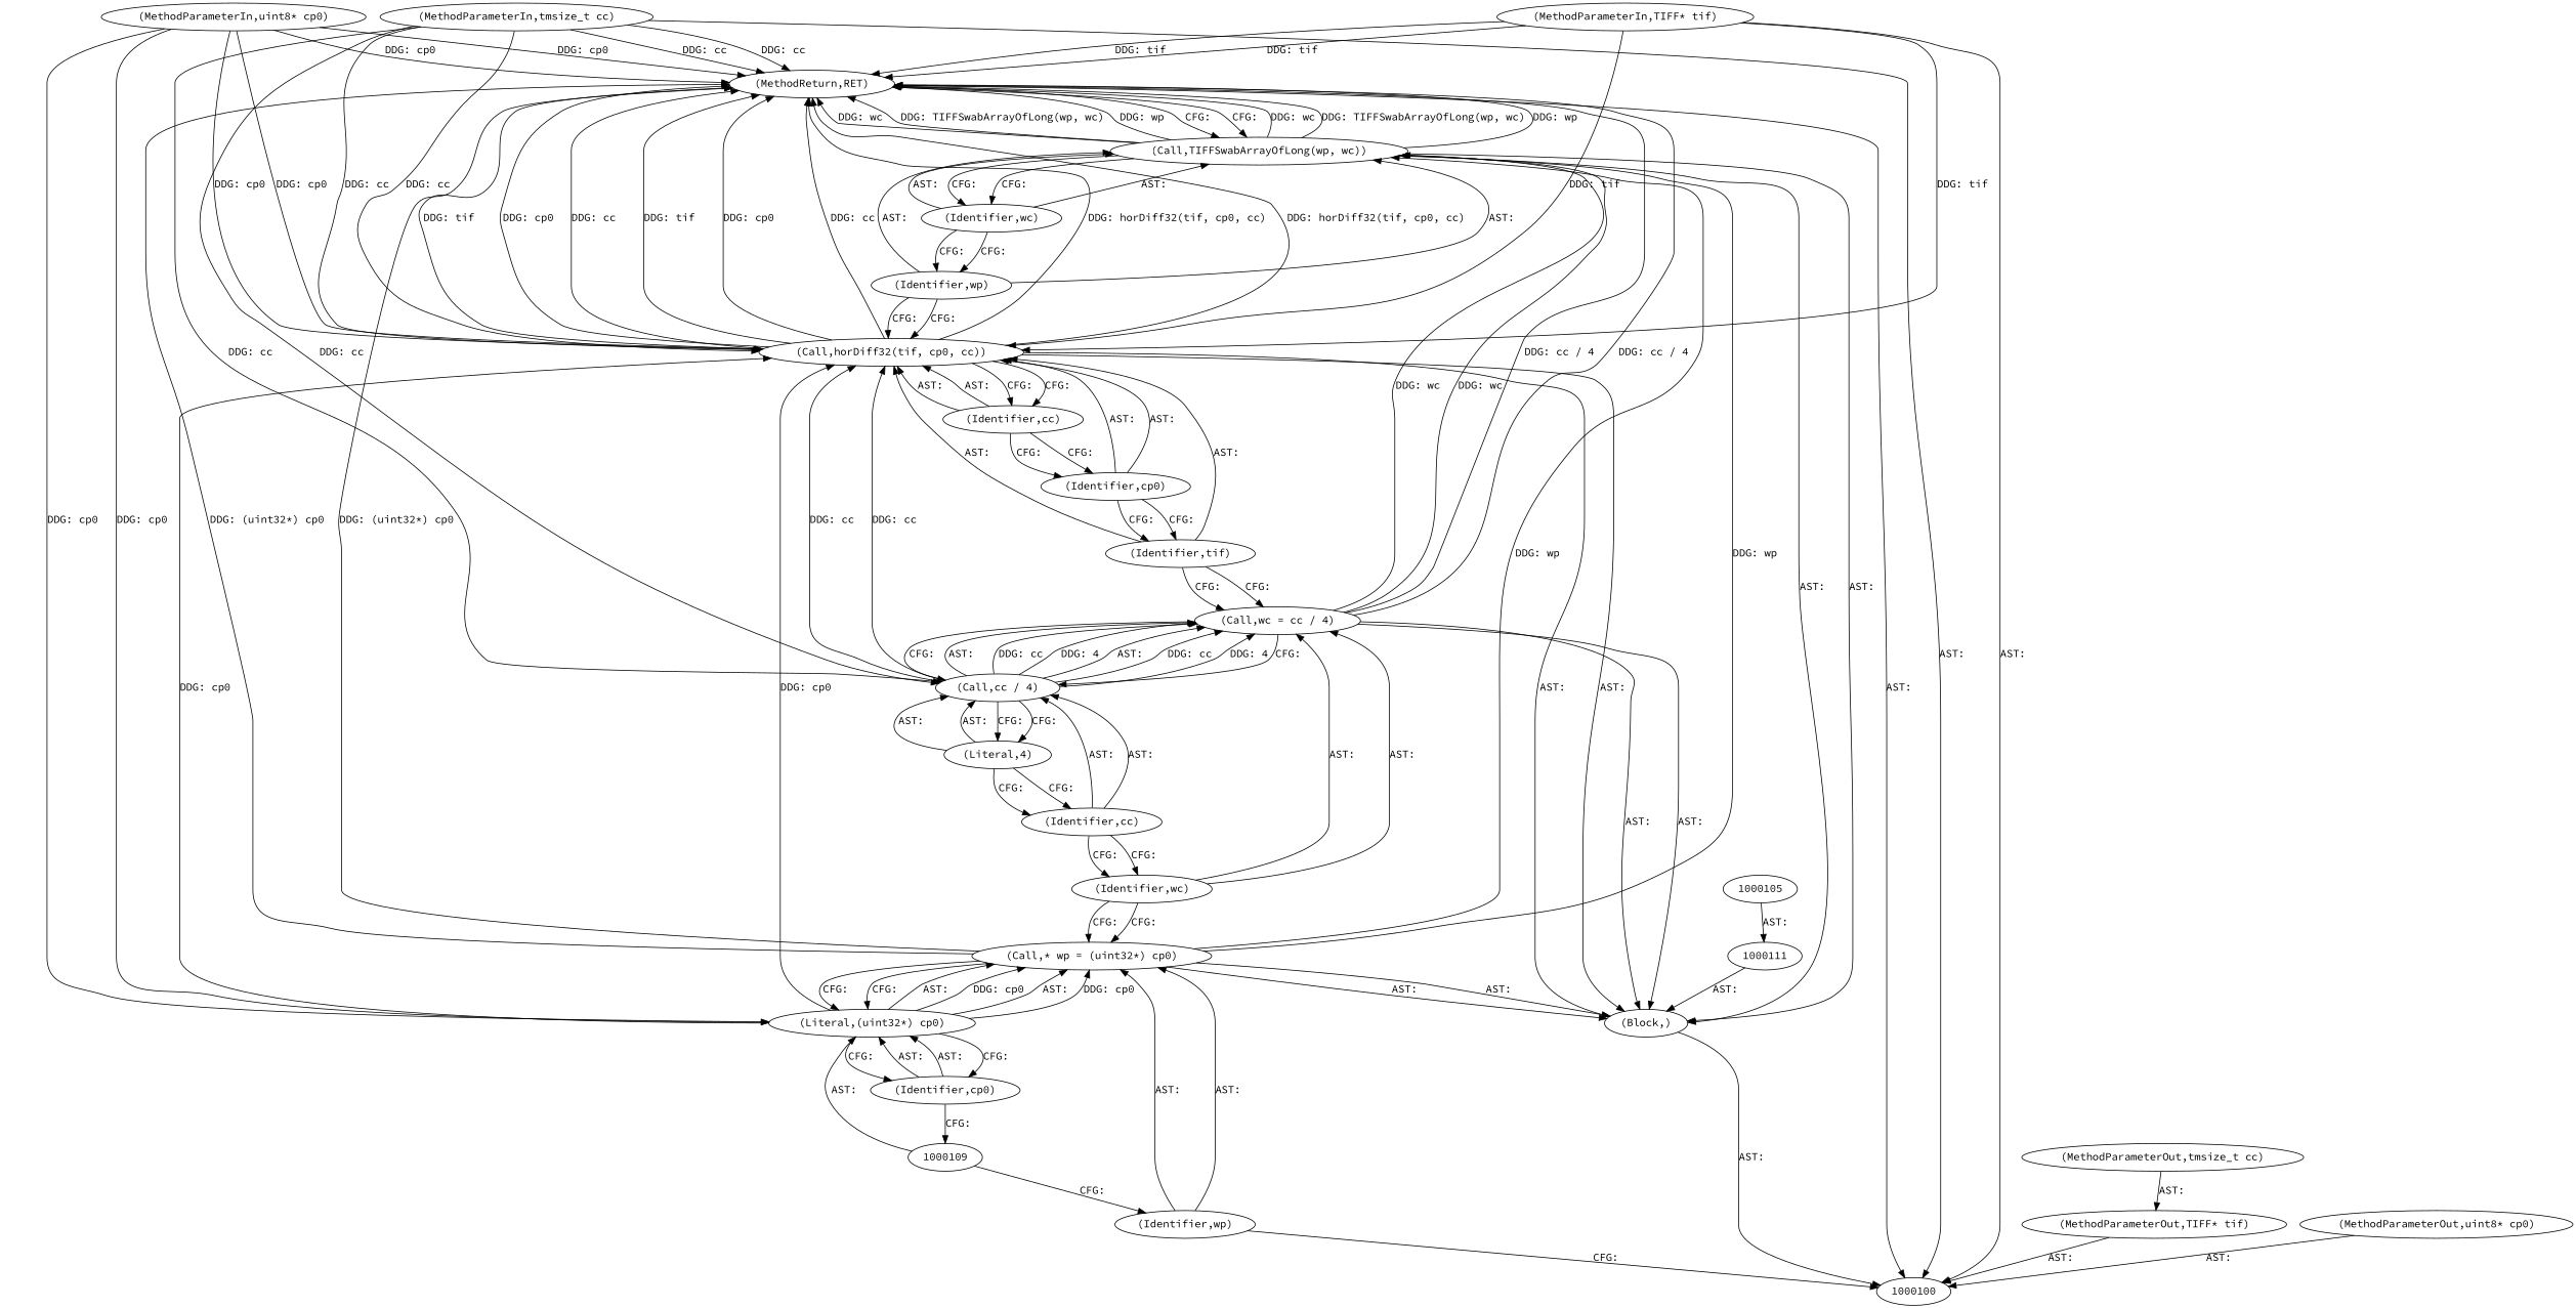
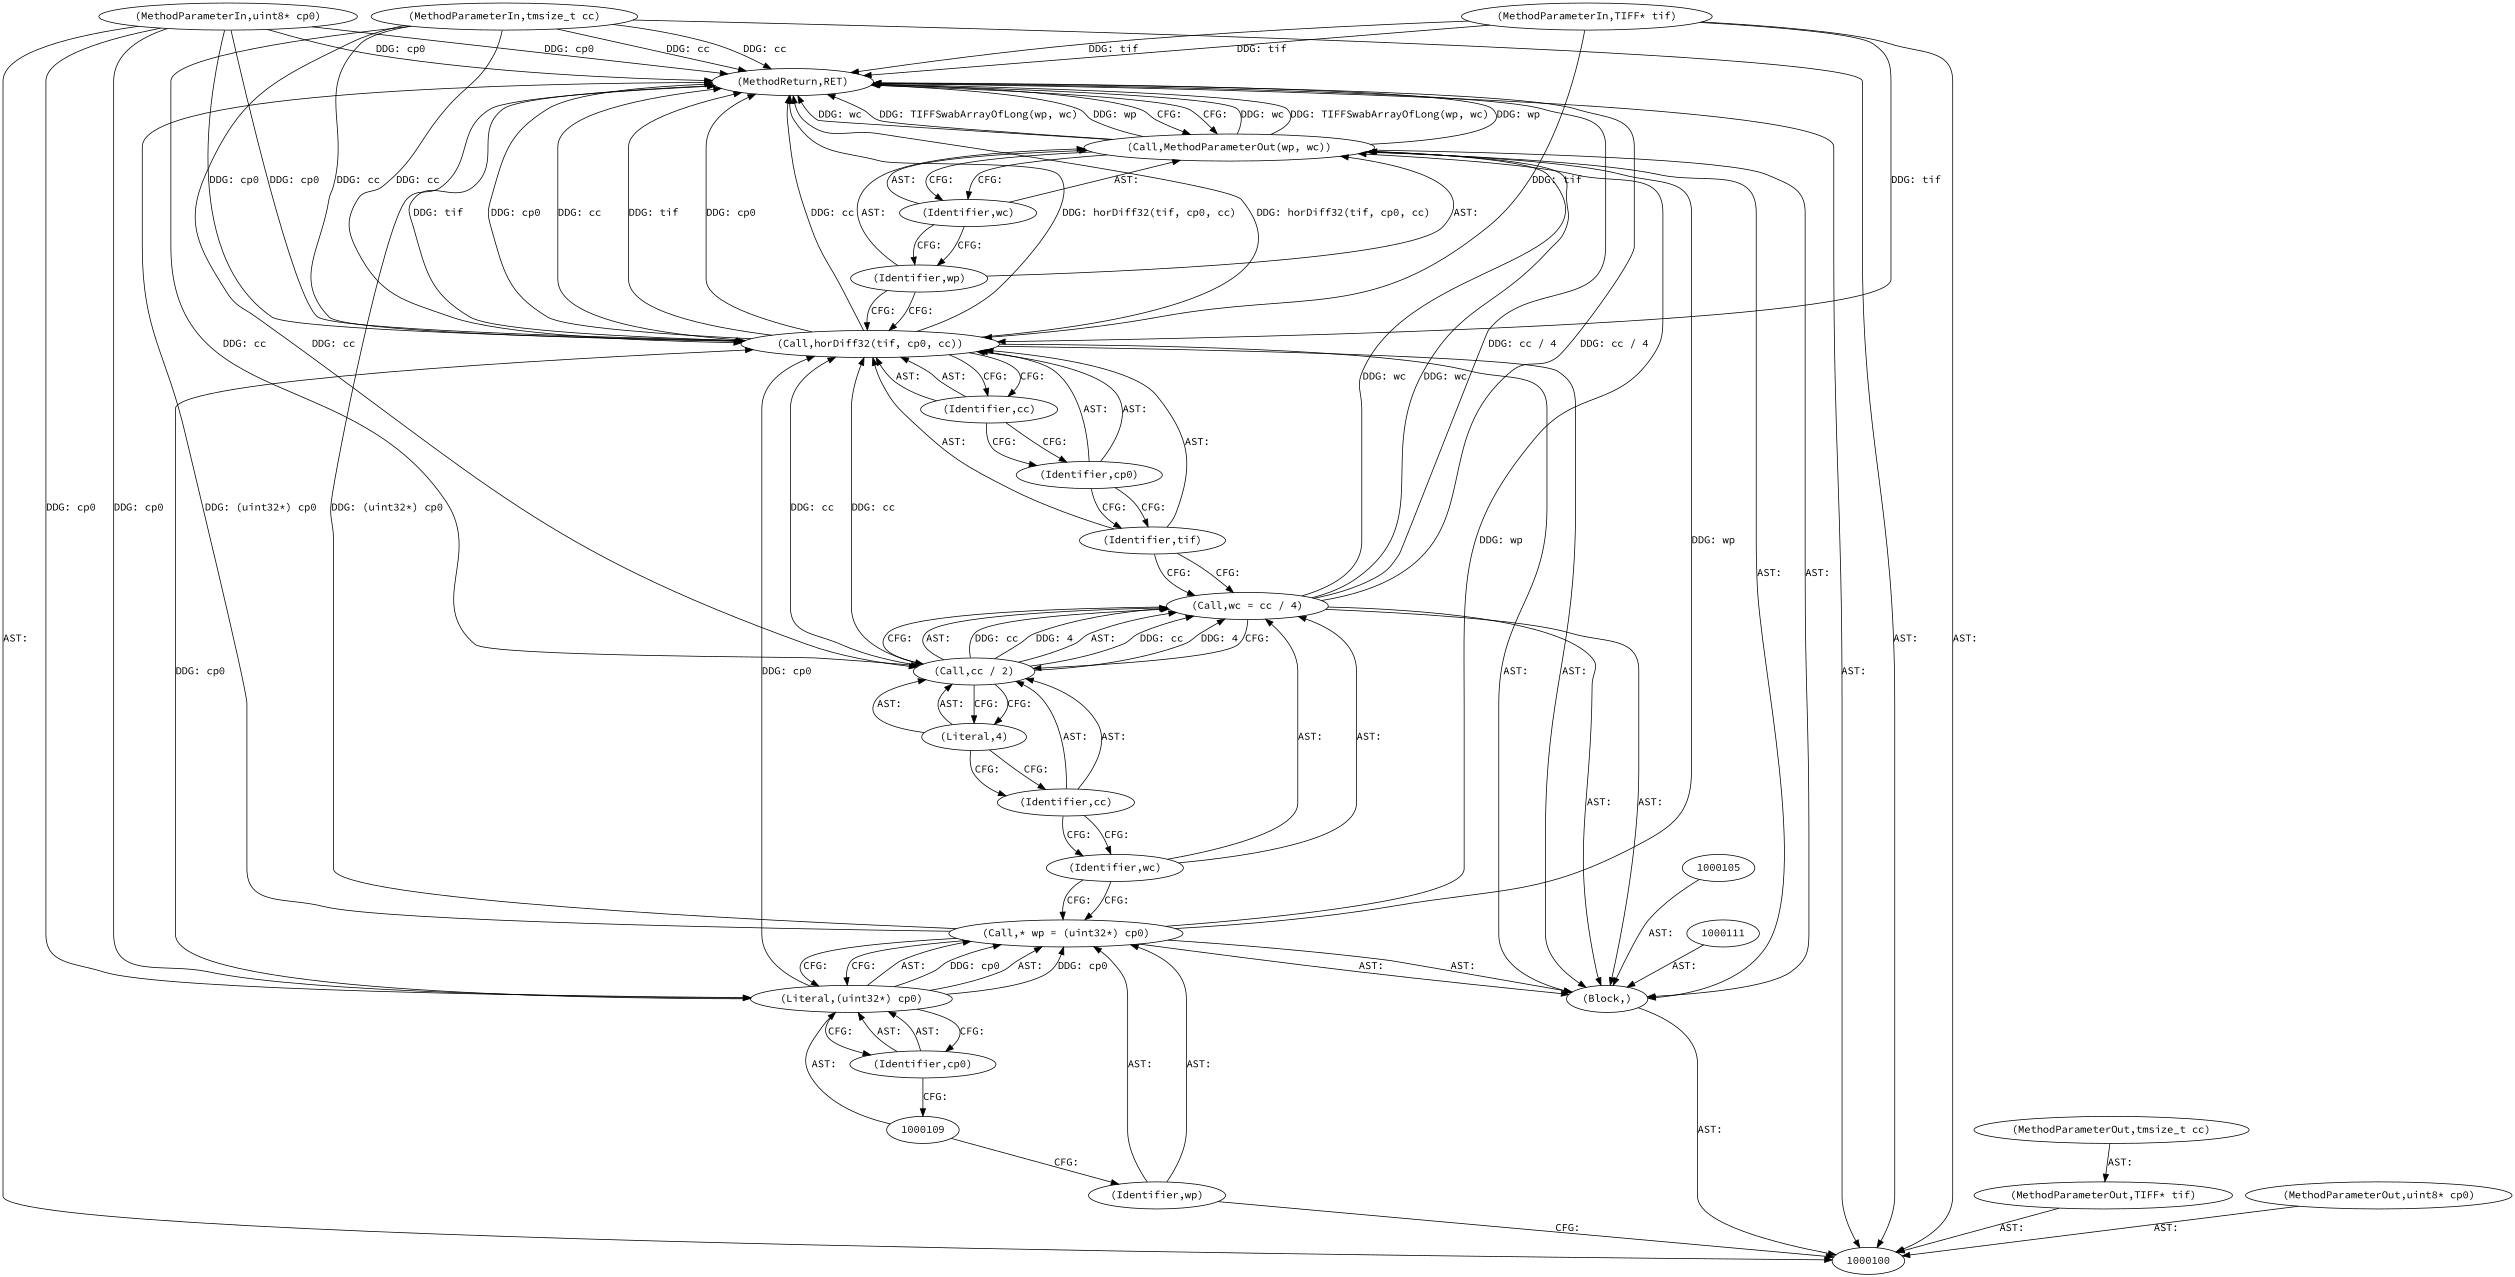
  digraph {
    fontname="Source Code Pro"
    node [fontname="Source Code Pro"]
    edge [fontname="Source Code Pro"]
    n1 [label="(MethodReturn,RET)"]
-   n2 [label="(Call,TIFFSwabArrayOfLong(wp, wc))"]
+   n2 [label="(Call,MethodParameterOut(wp, wc))"]
    1000100
    n4 [label="(Block,)"]
    n5 [label="(Identifier,wc)"]
    n6 [label="(MethodParameterIn,TIFF* tif)"]
    n7 [label="(Call,horDiff32(tif, cp0, cc))"]
    n8 [label="(Identifier,cc)"]
    n9 [label="(MethodParameterOut,TIFF* tif)"]
    n10 [label="(MethodParameterIn,uint8* cp0)"]
    n11 [label="(Literal,(uint32*) cp0)"]
    n12 [label="(Call,* wp = (uint32*) cp0)"]
    n13 [label="(Identifier,cp0)"]
    n14 [label="(MethodParameterOut,uint8* cp0)"]
    n15 [label="(MethodParameterIn,tmsize_t cc)"]
-   n16 [label="(Call,cc / 4)"]
+   n16 [label="(Call,cc / 2)"]
    n17 [label="(Call,wc = cc / 4)"]
    n18 [label="(Literal,4)"]
    n19 [label="(MethodParameterOut,tmsize_t cc)"]
    n20 [label="(Identifier,wp)"]
    1000109
    n22 [label="(Identifier,wc)"]
    n23 [label="(Identifier,cc)"]
    n24 [label="(Identifier,tif)"]
    n25 [label="(Identifier,cp0)"]
    n26 [label="(Identifier,wp)"]
    1000105
    1000111
    n1 -> n2 [label="CFG: "]
    n1 -> n2 [label="CFG: "]
    n1 -> 1000100 [label="AST: "]
    n2 -> n1 [label="DDG: wc"]
    n2 -> n1 [label="DDG: TIFFSwabArrayOfLong(wp, wc)"]
    n2 -> n1 [label="DDG: wp"]
    n2 -> n1 [label="DDG: wc"]
    n2 -> n1 [label="DDG: TIFFSwabArrayOfLong(wp, wc)"]
    n2 -> n1 [label="DDG: wp"]
    n2 -> n4 [label="AST: "]
    n2 -> n4 [label="AST: "]
    n2 -> n5 [label="CFG: "]
    n2 -> n5 [label="CFG: "]
    n4 -> 1000100 [label="AST: "]
    n5 -> n2 [label="AST: "]
    n5 -> n2 [label="AST: "]
    n5 -> n26 [label="CFG: "]
    n5 -> n26 [label="CFG: "]
    n6 -> n1 [label="DDG: tif"]
    n6 -> n1 [label="DDG: tif"]
    n6 -> 1000100 [label="AST: "]
    n6 -> n7 [label="DDG: tif"]
    n6 -> n7 [label="DDG: tif"]
    n7 -> n1 [label="DDG: horDiff32(tif, cp0, cc)"]
    n7 -> n1 [label="DDG: tif"]
    n7 -> n1 [label="DDG: cp0"]
    n7 -> n1 [label="DDG: cc"]
    n7 -> n1 [label="DDG: horDiff32(tif, cp0, cc)"]
    n7 -> n1 [label="DDG: tif"]
    n7 -> n1 [label="DDG: cp0"]
    n7 -> n1 [label="DDG: cc"]
    n7 -> n4 [label="AST: "]
    n7 -> n4 [label="AST: "]
    n7 -> n8 [label="CFG: "]
    n7 -> n8 [label="CFG: "]
    n8 -> n7 [label="AST: "]
    n8 -> n7 [label="AST: "]
    n8 -> n25 [label="CFG: "]
    n8 -> n25 [label="CFG: "]
    n9 -> 1000100 [label="AST: "]
    n10 -> n1 [label="DDG: cp0"]
    n10 -> n1 [label="DDG: cp0"]
+   n10 -> 1000100 [label="AST: "]
    n10 -> n7 [label="DDG: cp0"]
    n10 -> n7 [label="DDG: cp0"]
    n10 -> n11 [label="DDG: cp0"]
    n10 -> n11 [label="DDG: cp0"]
    n11 -> n7 [label="DDG: cp0"]
    n11 -> n7 [label="DDG: cp0"]
    n11 -> n12 [label="AST: "]
    n11 -> n12 [label="DDG: cp0"]
    n11 -> n12 [label="AST: "]
    n11 -> n12 [label="DDG: cp0"]
    n11 -> n13 [label="CFG: "]
    n11 -> n13 [label="CFG: "]
    n12 -> n1 [label="DDG: (uint32*) cp0"]
    n12 -> n1 [label="DDG: (uint32*) cp0"]
    n12 -> n2 [label="DDG: wp"]
    n12 -> n2 [label="DDG: wp"]
    n12 -> n4 [label="AST: "]
    n12 -> n4 [label="AST: "]
    n12 -> n11 [label="CFG: "]
    n12 -> n11 [label="CFG: "]
    n13 -> n11 [label="AST: "]
    n13 -> n11 [label="AST: "]
    n13 -> 1000109 [label="CFG: "]
    n14 -> 1000100 [label="AST: "]
    n15 -> n1 [label="DDG: cc"]
    n15 -> n1 [label="DDG: cc"]
    n15 -> 1000100 [label="AST: "]
    n15 -> n7 [label="DDG: cc"]
    n15 -> n7 [label="DDG: cc"]
    n15 -> n16 [label="DDG: cc"]
    n15 -> n16 [label="DDG: cc"]
    n16 -> n7 [label="DDG: cc"]
    n16 -> n7 [label="DDG: cc"]
    n16 -> n17 [label="AST: "]
    n16 -> n17 [label="DDG: cc"]
    n16 -> n17 [label="DDG: 4"]
    n16 -> n17 [label="AST: "]
    n16 -> n17 [label="DDG: cc"]
    n16 -> n17 [label="DDG: 4"]
    n16 -> n18 [label="CFG: "]
    n16 -> n18 [label="CFG: "]
    n17 -> n1 [label="DDG: cc / 4"]
    n17 -> n1 [label="DDG: cc / 4"]
    n17 -> n2 [label="DDG: wc"]
    n17 -> n2 [label="DDG: wc"]
    n17 -> n4 [label="AST: "]
    n17 -> n4 [label="AST: "]
    n17 -> n16 [label="CFG: "]
    n17 -> n16 [label="CFG: "]
    n18 -> n16 [label="AST: "]
    n18 -> n16 [label="AST: "]
    n18 -> n23 [label="CFG: "]
    n18 -> n23 [label="CFG: "]
    n19 -> n9 [label="AST: "]
    n20 -> 1000100 [label="CFG: "]
    n20 -> n12 [label="AST: "]
    n20 -> n12 [label="AST: "]
    1000109 -> n11 [label="AST: "]
    1000109 -> n20 [label="CFG: "]
    n22 -> n12 [label="CFG: "]
    n22 -> n12 [label="CFG: "]
    n22 -> n17 [label="AST: "]
    n22 -> n17 [label="AST: "]
    n23 -> n16 [label="AST: "]
    n23 -> n16 [label="AST: "]
    n23 -> n22 [label="CFG: "]
    n23 -> n22 [label="CFG: "]
    n24 -> n7 [label="AST: "]
    n24 -> n7 [label="AST: "]
    n24 -> n17 [label="CFG: "]
    n24 -> n17 [label="CFG: "]
    n25 -> n7 [label="AST: "]
    n25 -> n7 [label="AST: "]
    n25 -> n24 [label="CFG: "]
    n25 -> n24 [label="CFG: "]
    n26 -> n2 [label="AST: "]
    n26 -> n2 [label="AST: "]
    n26 -> n7 [label="CFG: "]
    n26 -> n7 [label="CFG: "]
-   1000105 -> 1000111 [label="AST: "]
+   1000105 -> n4 [label="AST: "]
    1000111 -> n4 [label="AST: "]
  }
